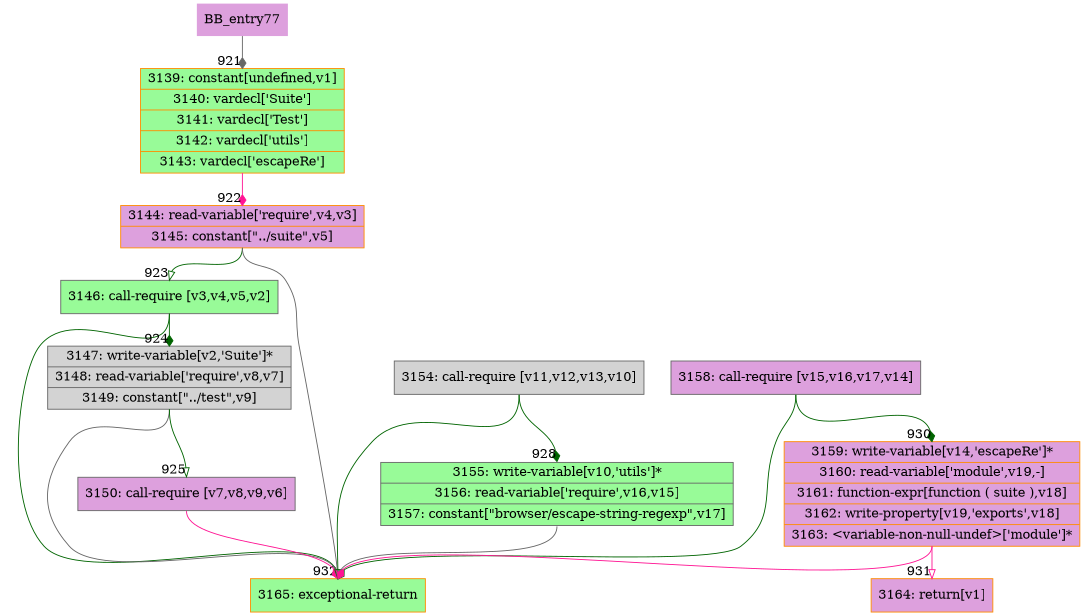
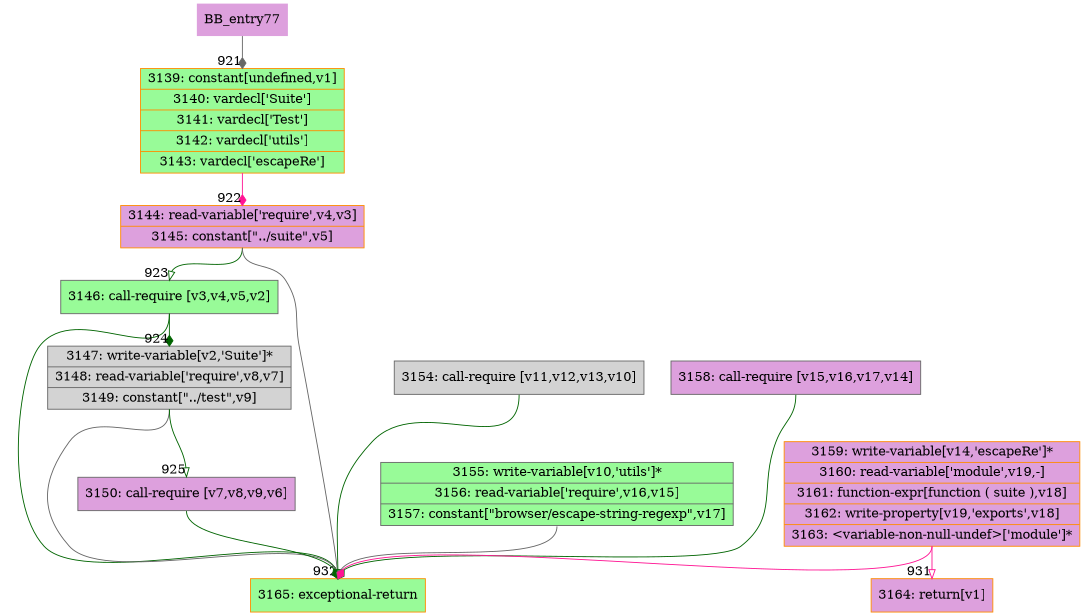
  digraph {
    rankdir=TD
    node [color=darkorange fillcolor=plum shape=record style=filled]
    edge [arrowhead=diamond color=darkgreen headport=n tailport=s]
    BB_entry77 [shape=none]
    n2 [fillcolor=palegreen label="{3139: constant[undefined,v1]|3140: vardecl['Suite']|3141: vardecl['Test']|3142: vardecl['utils']|3143: vardecl['escapeRe']}"]
    n3 [label="{3144: read-variable['require',v4,v3]|3145: constant[\"../suite\",v5]}"]
    n4 [color=gray40 fillcolor=palegreen label="{3146: call-require [v3,v4,v5,v2]}"]
    n5 [fillcolor=palegreen label="{3165: exceptional-return}"]
    n6 [color=gray40 fillcolor=lightgrey label="{3147: write-variable[v2,'Suite']*|3148: read-variable['require',v8,v7]|3149: constant[\"../test\",v9]}"]
    n7 [color=gray40 label="{3150: call-require [v7,v8,v9,v6]}"]
    n8 [color=gray40 fillcolor=lightgrey label="{3154: call-require [v11,v12,v13,v10]}"]
    n9 [color=gray40 fillcolor=palegreen label="{3155: write-variable[v10,'utils']*|3156: read-variable['require',v16,v15]|3157: constant[\"browser/escape-string-regexp\",v17]}"]
    n10 [color=gray40 label="{3158: call-require [v15,v16,v17,v14]}"]
    n11 [label="{3159: write-variable[v14,'escapeRe']*|3160: read-variable['module',v19,-]|3161: function-expr[function ( suite ),v18]|3162: write-property[v19,'exports',v18]|3163: \<variable-non-null-undef\>['module']*}"]
    n12 [label="{3164: return[v1]}"]
    BB_entry77 -> n2 [color=gray40 headlabel="    921"]
    n2 -> n3 [color=deeppink headlabel="      922"]
    n3 -> n4 [arrowhead=onormal headlabel="      923"]
    n3 -> n5 [arrowhead=onormal color=gray40 headlabel="      932"]
    n4 -> n5
    n4 -> n6 [headlabel="      924"]
    n6 -> n5 [color=gray40]
    n6 -> n7 [arrowhead=onormal headlabel="      925"]
-   n7 -> n5 [color=deeppink]
+   n7 -> n5
    n8 -> n5 [arrowhead=onormal]
-   n8 -> n9 [headlabel="      928"]
    n9 -> n5 [color=gray40]
    n10 -> n5
-   n10 -> n11 [headlabel="      930"]
    n11 -> n5 [color=deeppink]
    n11 -> n12 [arrowhead=onormal color=deeppink headlabel="      931"]
  }
